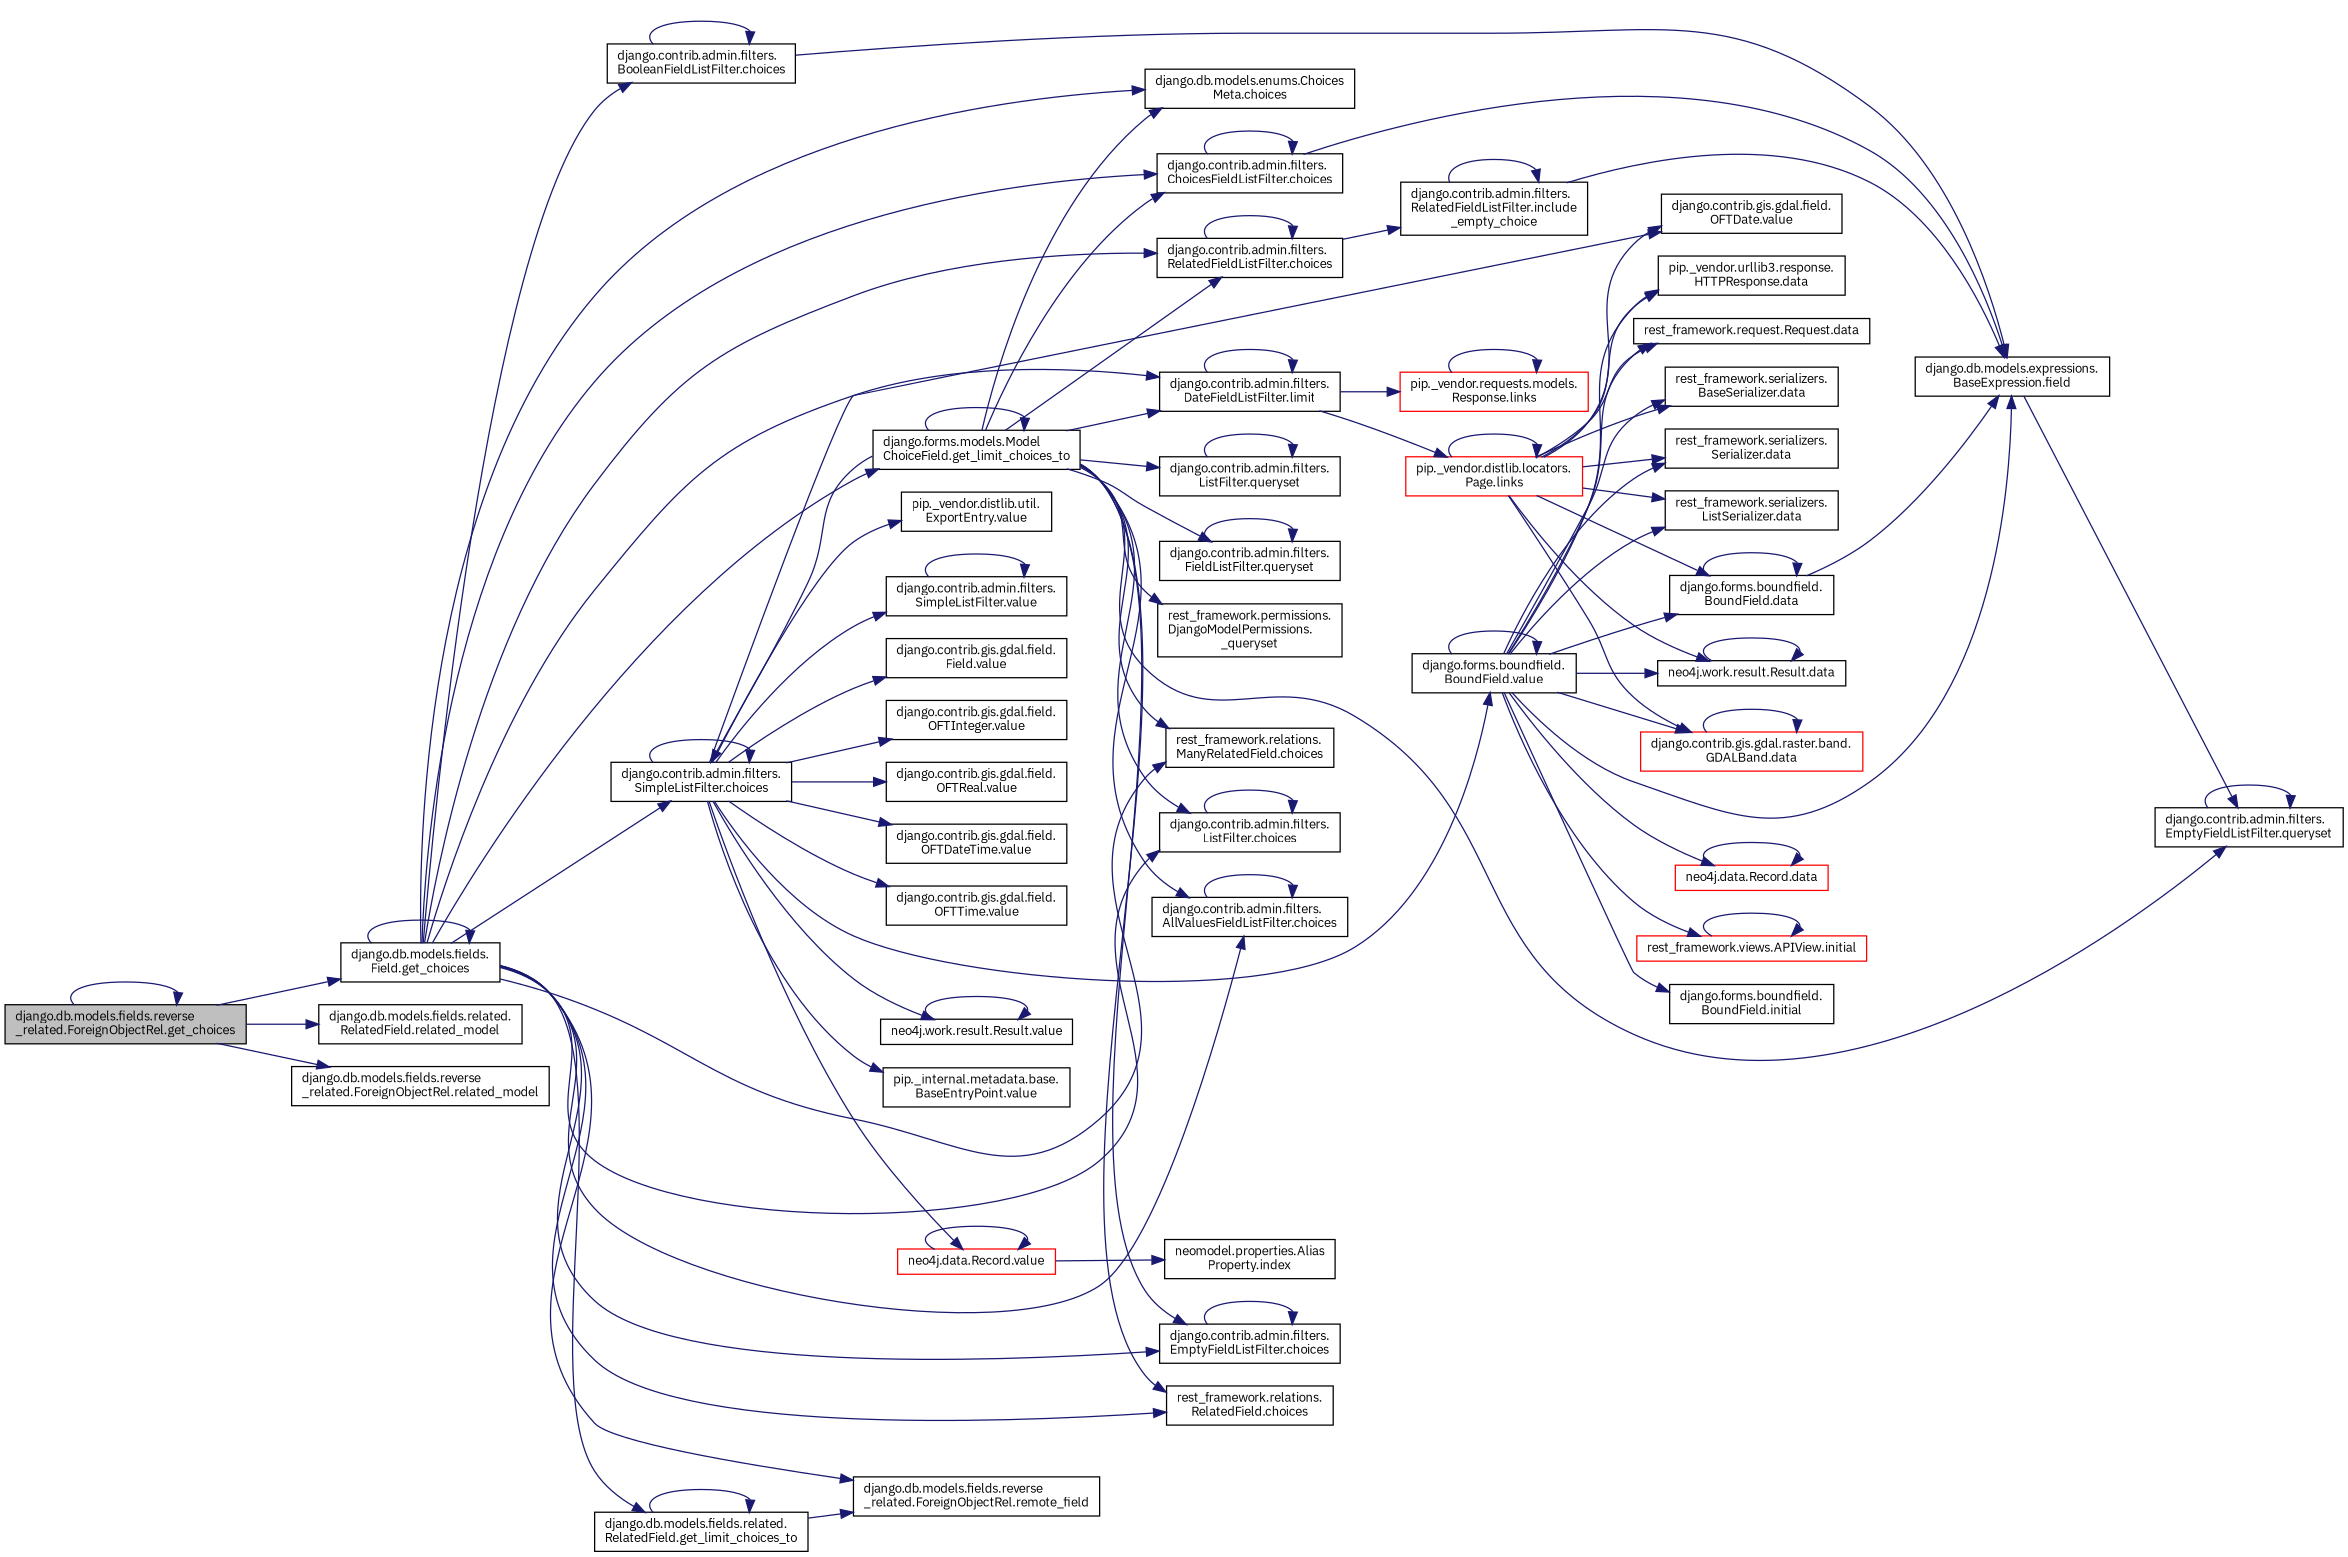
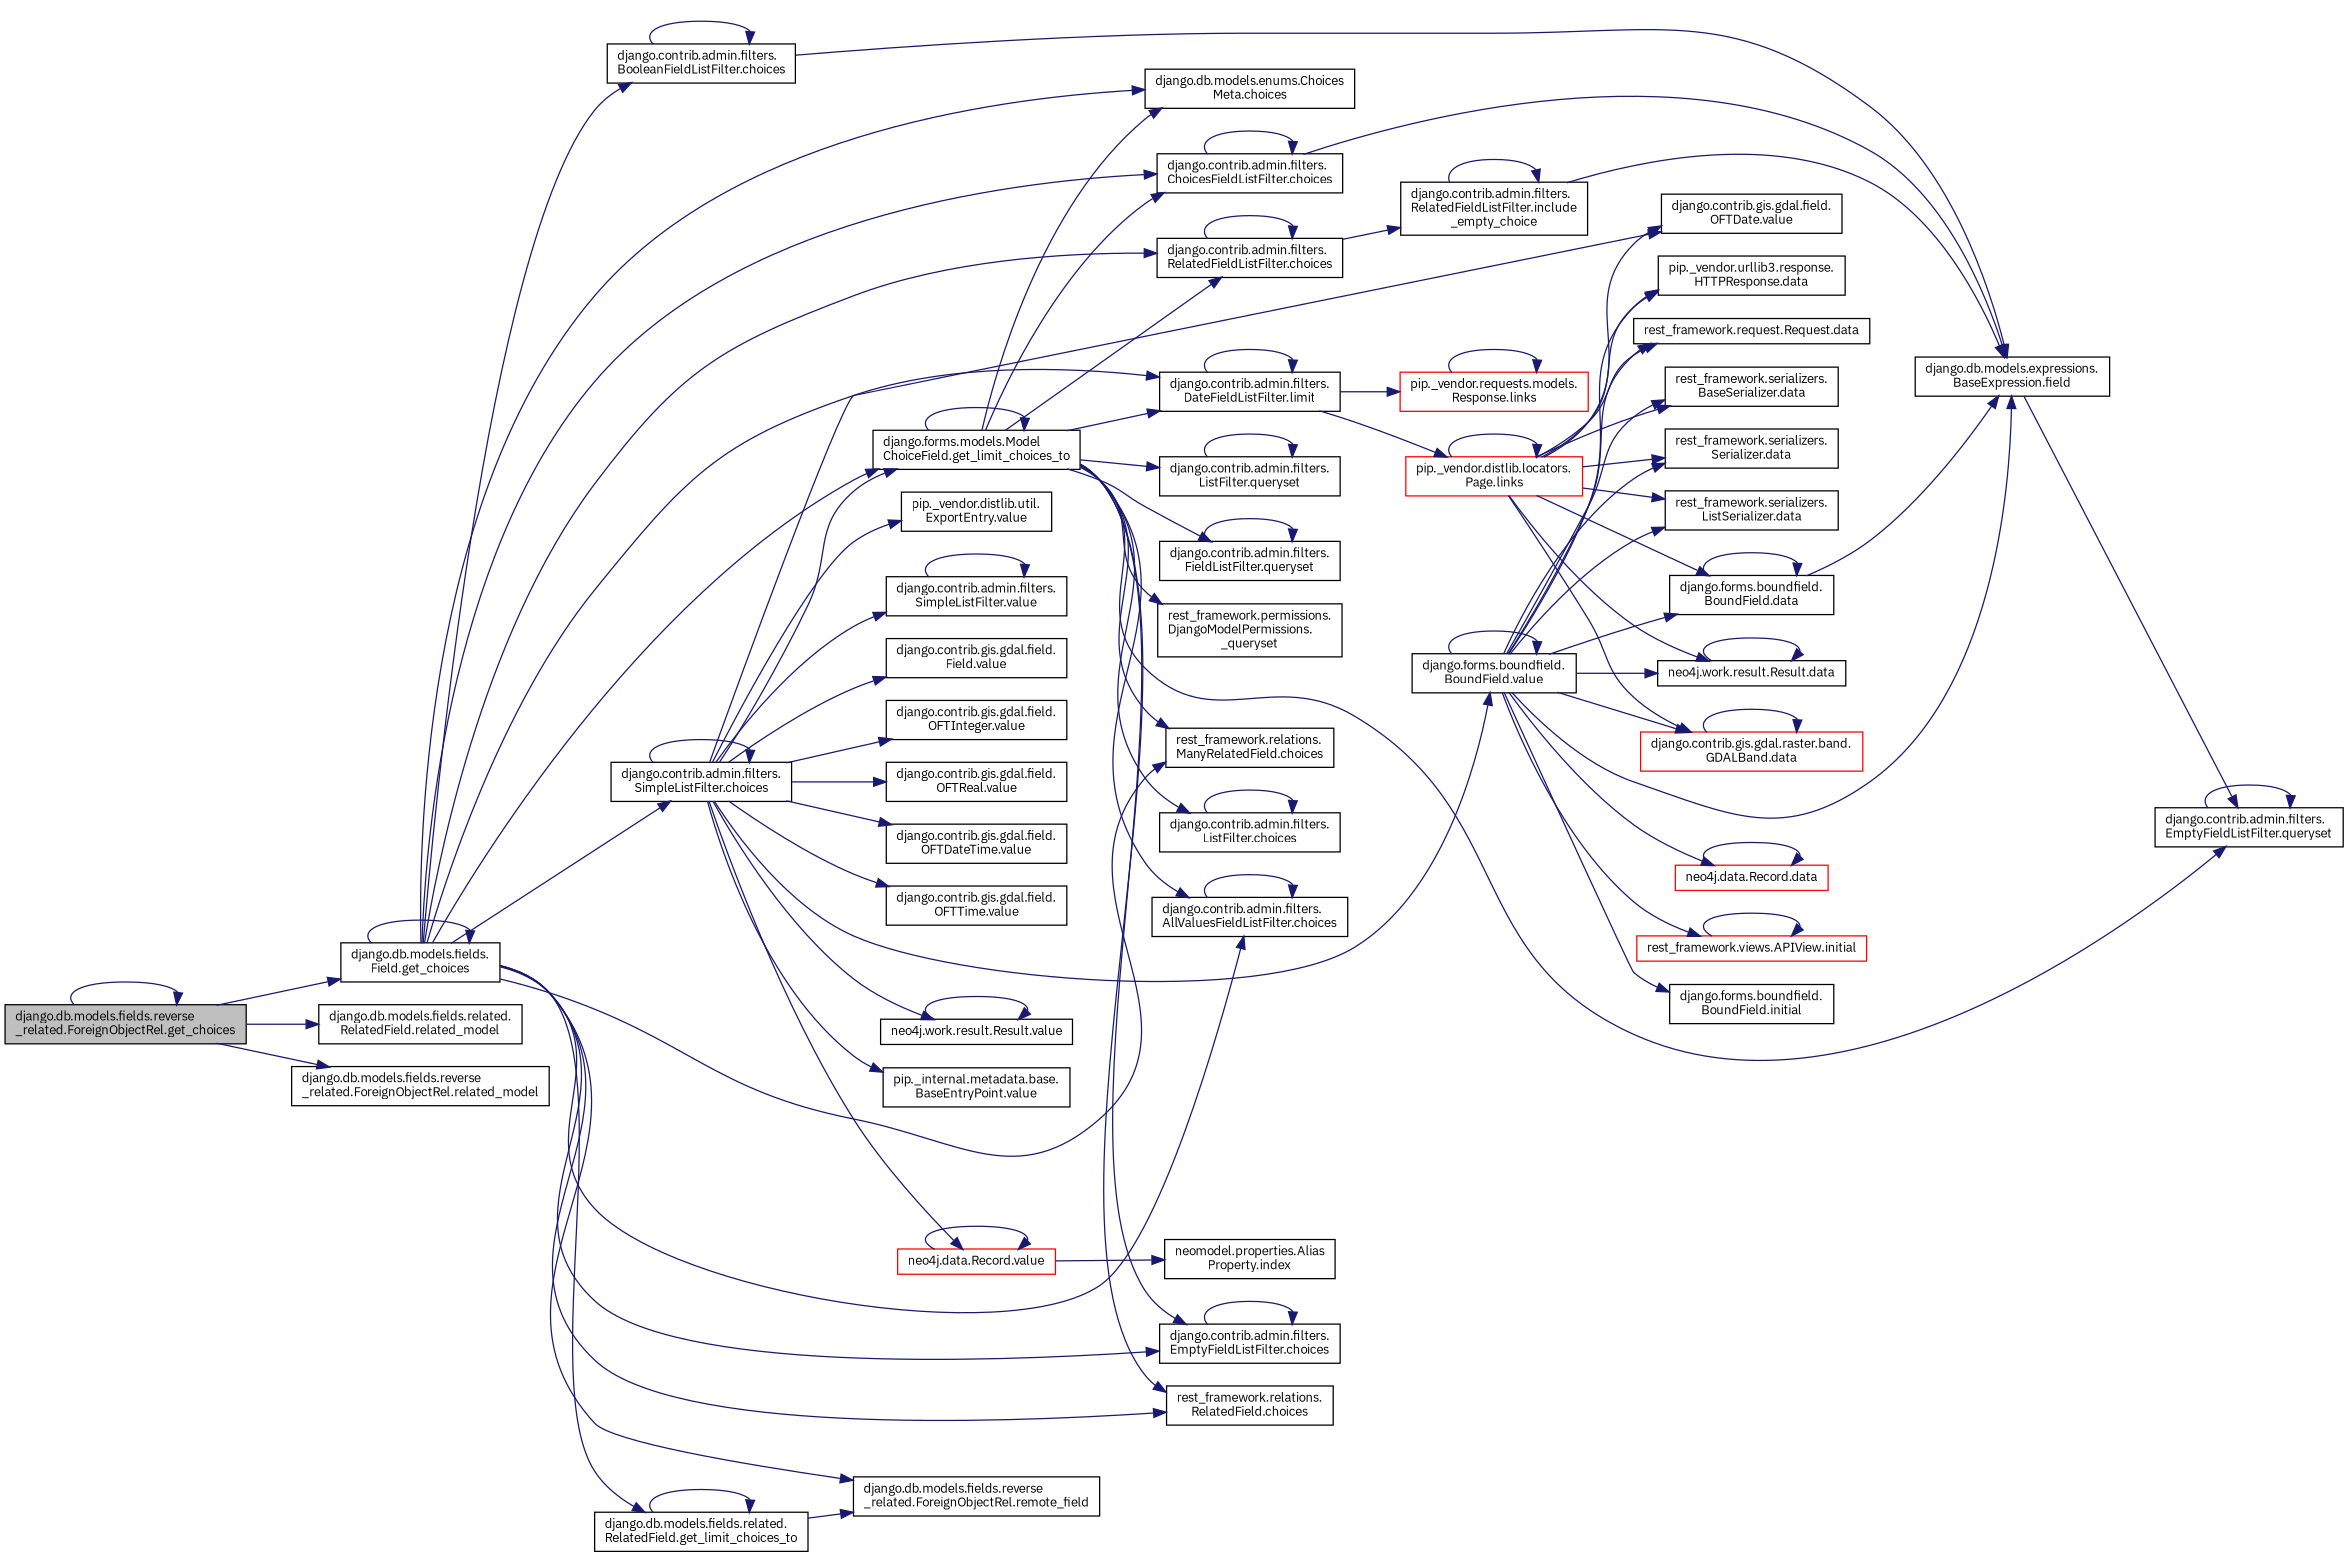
  digraph {
    fontname="IBM Plex Sans"
    rankdir=LR
    node [color=black fillcolor=white fontname="IBM Plex Sans" fontsize=10 shape=record style=filled]
    edge [color=midnightblue fontname="IBM Plex Sans" fontsize=10 labelfontname=Helvetica labelfontsize=10 style=solid]
    n1 [fillcolor=grey75 fontcolor=black height=0.2 label="django.db.models.fields.reverse\l_related.ForeignObjectRel.get_choices" width=0.4]
    n2 [height=0.2 label="django.db.models.fields.\lField.get_choices" width=0.4]
    n3 [height=0.2 label="django.db.models.fields.related.\lRelatedField.related_model" width=0.4]
    n4 [height=0.2 label="django.db.models.fields.reverse\l_related.ForeignObjectRel.related_model" width=0.4]
    n5 [height=0.2 label="django.db.models.enums.Choices\lMeta.choices" width=0.4]
    n6 [height=0.2 label="django.contrib.admin.filters.\lSimpleListFilter.choices" width=0.4]
    n7 [height=0.2 label="django.contrib.admin.filters.\lRelatedFieldListFilter.choices" width=0.4]
    n8 [height=0.2 label="rest_framework.relations.\lManyRelatedField.choices" width=0.4]
    n9 [height=0.2 label="django.contrib.admin.filters.\lListFilter.choices" width=0.4]
    n10 [height=0.2 label="django.contrib.admin.filters.\lBooleanFieldListFilter.choices" width=0.4]
    n11 [height=0.2 label="django.contrib.admin.filters.\lChoicesFieldListFilter.choices" width=0.4]
    n12 [height=0.2 label="django.contrib.admin.filters.\lDateFieldListFilter.limit" width=0.4]
    n13 [height=0.2 label="django.contrib.admin.filters.\lAllValuesFieldListFilter.choices" width=0.4]
    n14 [height=0.2 label="django.contrib.admin.filters.\lEmptyFieldListFilter.choices" width=0.4]
    n15 [height=0.2 label="rest_framework.relations.\lRelatedField.choices" width=0.4]
    n16 [height=0.2 label="django.db.models.fields.related.\lRelatedField.get_limit_choices_to" width=0.4]
    n17 [height=0.2 label="django.db.models.fields.reverse\l_related.ForeignObjectRel.remote_field" width=0.4]
    n18 [height=0.2 label="django.forms.models.Model\lChoiceField.get_limit_choices_to" width=0.4]
    n19 [height=0.2 label="django.contrib.admin.filters.\lSimpleListFilter.value" width=0.4]
    n20 [height=0.2 label="django.contrib.gis.gdal.field.\lField.value" width=0.4]
    n21 [height=0.2 label="django.contrib.gis.gdal.field.\lOFTInteger.value" width=0.4]
    n22 [height=0.2 label="django.contrib.gis.gdal.field.\lOFTReal.value" width=0.4]
    n23 [height=0.2 label="django.contrib.gis.gdal.field.\lOFTDate.value" width=0.4]
    n24 [height=0.2 label="django.contrib.gis.gdal.field.\lOFTDateTime.value" width=0.4]
    n25 [height=0.2 label="django.contrib.gis.gdal.field.\lOFTTime.value" width=0.4]
    n26 [height=0.2 label="django.forms.boundfield.\lBoundField.value" width=0.4]
    n27 [color=red height=0.2 label="neo4j.data.Record.value" width=0.4]
    n28 [height=0.2 label="neo4j.work.result.Result.value" width=0.4]
    n29 [height=0.2 label="pip._internal.metadata.base.\lBaseEntryPoint.value" width=0.4]
    n30 [height=0.2 label="pip._vendor.distlib.util.\lExportEntry.value" width=0.4]
    n31 [height=0.2 label="django.contrib.admin.filters.\lRelatedFieldListFilter.include\l_empty_choice" width=0.4]
    n32 [height=0.2 label="django.db.models.expressions.\lBaseExpression.field" width=0.4]
    n33 [color=red height=0.2 label="pip._vendor.distlib.locators.\lPage.links" width=0.4]
    n34 [color=red height=0.2 label="pip._vendor.requests.models.\lResponse.links" width=0.4]
    n35 [height=0.2 label="rest_framework.permissions.\lDjangoModelPermissions.\l_queryset" width=0.4]
    n36 [height=0.2 label="django.contrib.admin.filters.\lListFilter.queryset" width=0.4]
    n37 [height=0.2 label="django.contrib.admin.filters.\lFieldListFilter.queryset" width=0.4]
    n38 [height=0.2 label="django.contrib.admin.filters.\lEmptyFieldListFilter.queryset" width=0.4]
    n39 [height=0.2 label="django.forms.boundfield.\lBoundField.data" width=0.4]
    n40 [color=red height=0.2 label="neo4j.data.Record.data" width=0.4]
    n41 [height=0.2 label="neo4j.work.result.Result.data" width=0.4]
    n42 [color=red height=0.2 label="django.contrib.gis.gdal.raster.band.\lGDALBand.data" width=0.4]
    n43 [height=0.2 label="pip._vendor.urllib3.response.\lHTTPResponse.data" width=0.4]
    n44 [height=0.2 label="rest_framework.request.Request.data" width=0.4]
    n45 [height=0.2 label="rest_framework.serializers.\lBaseSerializer.data" width=0.4]
    n46 [height=0.2 label="rest_framework.serializers.\lSerializer.data" width=0.4]
    n47 [height=0.2 label="rest_framework.serializers.\lListSerializer.data" width=0.4]
    n48 [height=0.2 label="django.forms.boundfield.\lBoundField.initial" width=0.4]
    n49 [color=red height=0.2 label="rest_framework.views.APIView.initial" width=0.4]
    n50 [height=0.2 label="neomodel.properties.Alias\lProperty.index" width=0.4]
    n1 -> n1
    n1 -> n2
    n1 -> n3
    n1 -> n4
    n2 -> n2
    n2 -> n5
    n2 -> n6
    n2 -> n7
    n2 -> n8
-   n2 -> n9
    n2 -> n10
    n2 -> n11
    n2 -> n12
    n2 -> n13
    n2 -> n14
    n2 -> n15
    n2 -> n16
    n2 -> n17
    n2 -> n18
    n6 -> n6
    n6 -> n19
    n6 -> n20
    n6 -> n21
    n6 -> n22
    n6 -> n23
    n6 -> n24
    n6 -> n25
    n6 -> n26
    n6 -> n27
    n6 -> n28
    n6 -> n29
    n6 -> n30
    n7 -> n7
    n7 -> n31
    n9 -> n9
    n10 -> n10
    n10 -> n32
    n11 -> n11
    n11 -> n32
    n12 -> n12
    n12 -> n33
    n12 -> n34
    n13 -> n13
    n14 -> n14
    n16 -> n16
    n16 -> n17
    n18 -> n5
-   n18 -> n6
+   n6 -> n18
    n18 -> n7
    n18 -> n8
    n18 -> n9
    n18 -> n11
    n18 -> n12
    n18 -> n13
    n18 -> n14
    n18 -> n15
    n18 -> n18
    n18 -> n35
    n18 -> n36
    n18 -> n37
    n18 -> n38
    n19 -> n19
    n26 -> n26
    n26 -> n32
    n26 -> n39
    n26 -> n40
    n26 -> n41
    n26 -> n42
    n26 -> n43
    n26 -> n44
    n26 -> n45
    n26 -> n46
    n26 -> n47
    n26 -> n48
    n26 -> n49
    n27 -> n27
    n27 -> n50
    n28 -> n28
    n31 -> n31
    n31 -> n32
    n32 -> n38
    n33 -> n23
    n33 -> n33
    n33 -> n39
    n33 -> n41
    n33 -> n42
    n33 -> n43
    n33 -> n44
    n33 -> n45
    n33 -> n46
    n33 -> n47
    n34 -> n34
    n36 -> n36
    n37 -> n37
    n38 -> n38
    n39 -> n32
    n39 -> n39
    n40 -> n40
    n41 -> n41
    n42 -> n42
    n49 -> n49
  }
